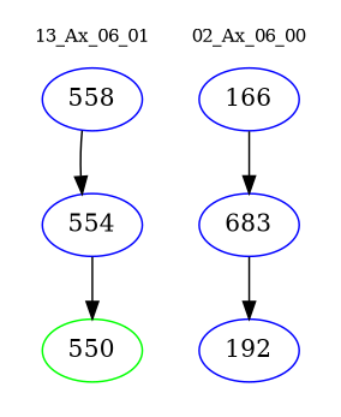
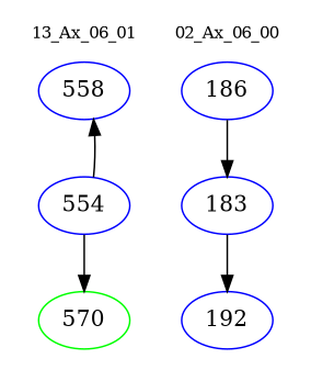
  digraph {
    node [color=blue]
    edge [color=black]
    n1 [label=558]
    n2 [label=554]
-   n3 [color=green label=550]
-   n4 [label=166]
-   n5 [label=683]
+   n3 [color=green label=570]
+   n4 [label=186]
+   n5 [label=183]
    n6 [label=192]
    subgraph cluster_1 {
      color=white
      fontsize=10
      label="13_Ax_06_01"
      n1
      n2
      n3
    }
    subgraph cluster_2 {
      color=white
      fontsize=10
      label="02_Ax_06_00"
      n4
      n5
      n6
    }
-   n1 -> n2
+   n2 -> n1
    n2 -> n3
    n4 -> n5
    n5 -> n6
  }
